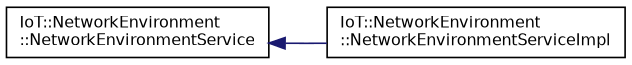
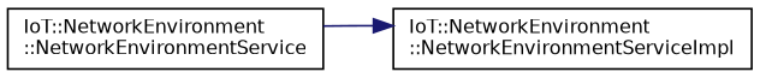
  digraph {
    rankdir=LR
    node [color=black fillcolor=white fontname=Helvetica fontsize=10 shape=record style=filled]
    n1 [height=0.2 label="IoT::NetworkEnvironment\l::NetworkEnvironmentService" width=0.4]
    n2 [height=0.2 label="IoT::NetworkEnvironment\l::NetworkEnvironmentServiceImpl" width=0.4]
-   n1 -> n2 [color=midnightblue dir=back fontname=Helvetica fontsize=10 labelfontname=Helvetica labelfontsize=10 style=solid]
+   n2 -> n1 [color=midnightblue dir=back fontname=Helvetica fontsize=10 labelfontname=Helvetica labelfontsize=10 style=solid]
  }
